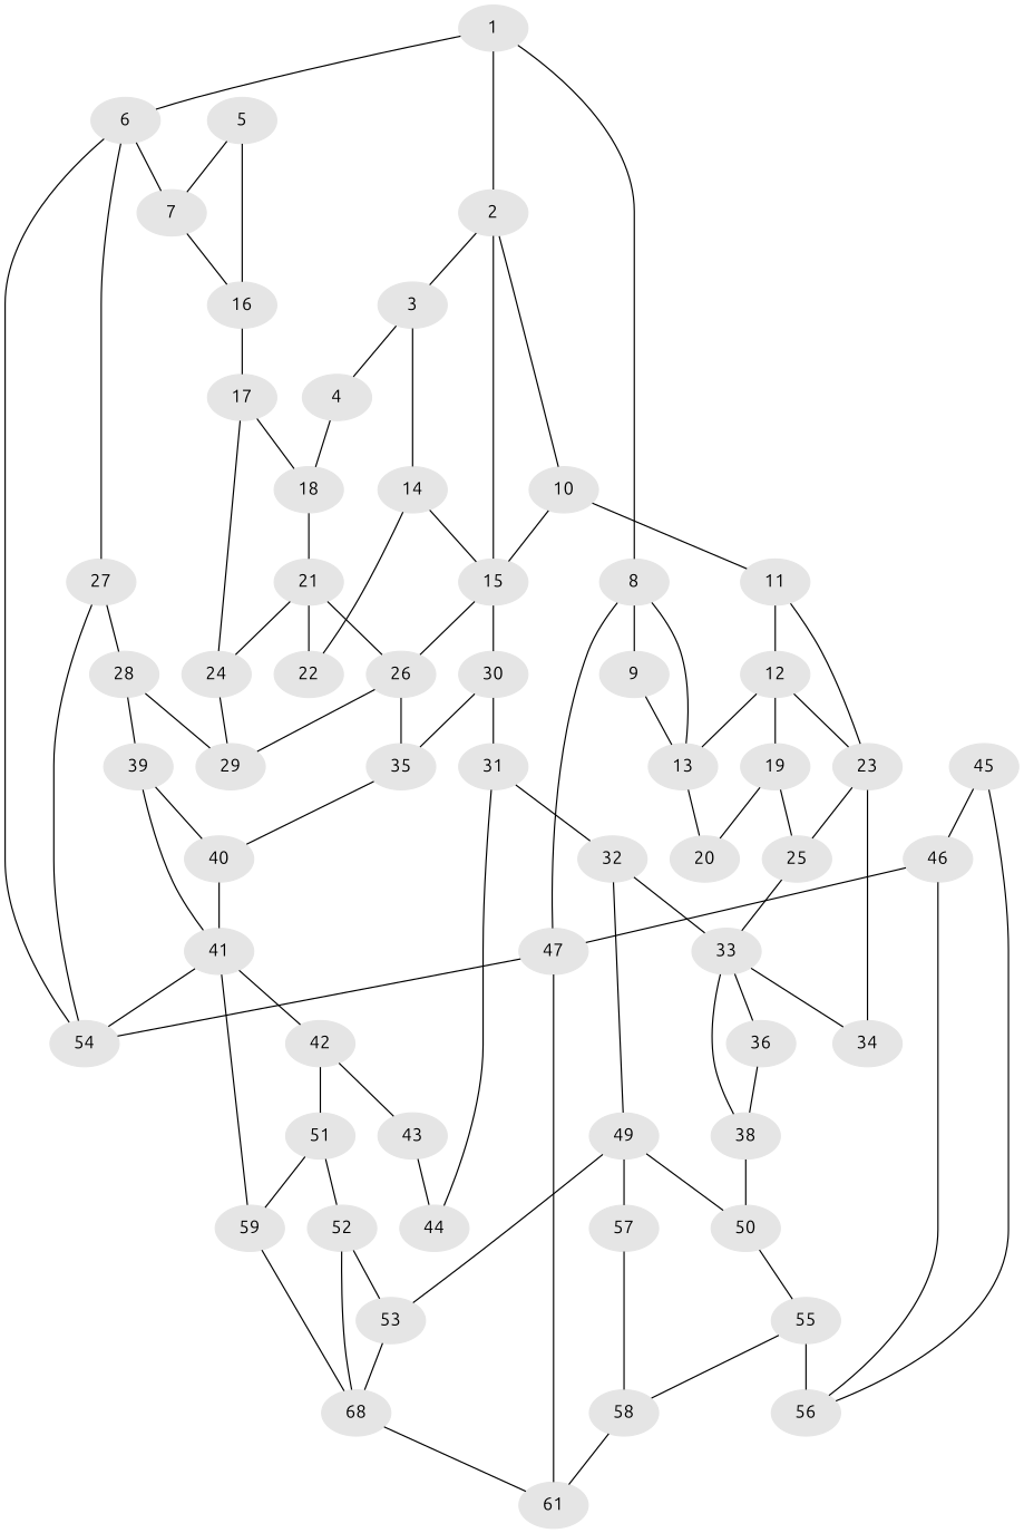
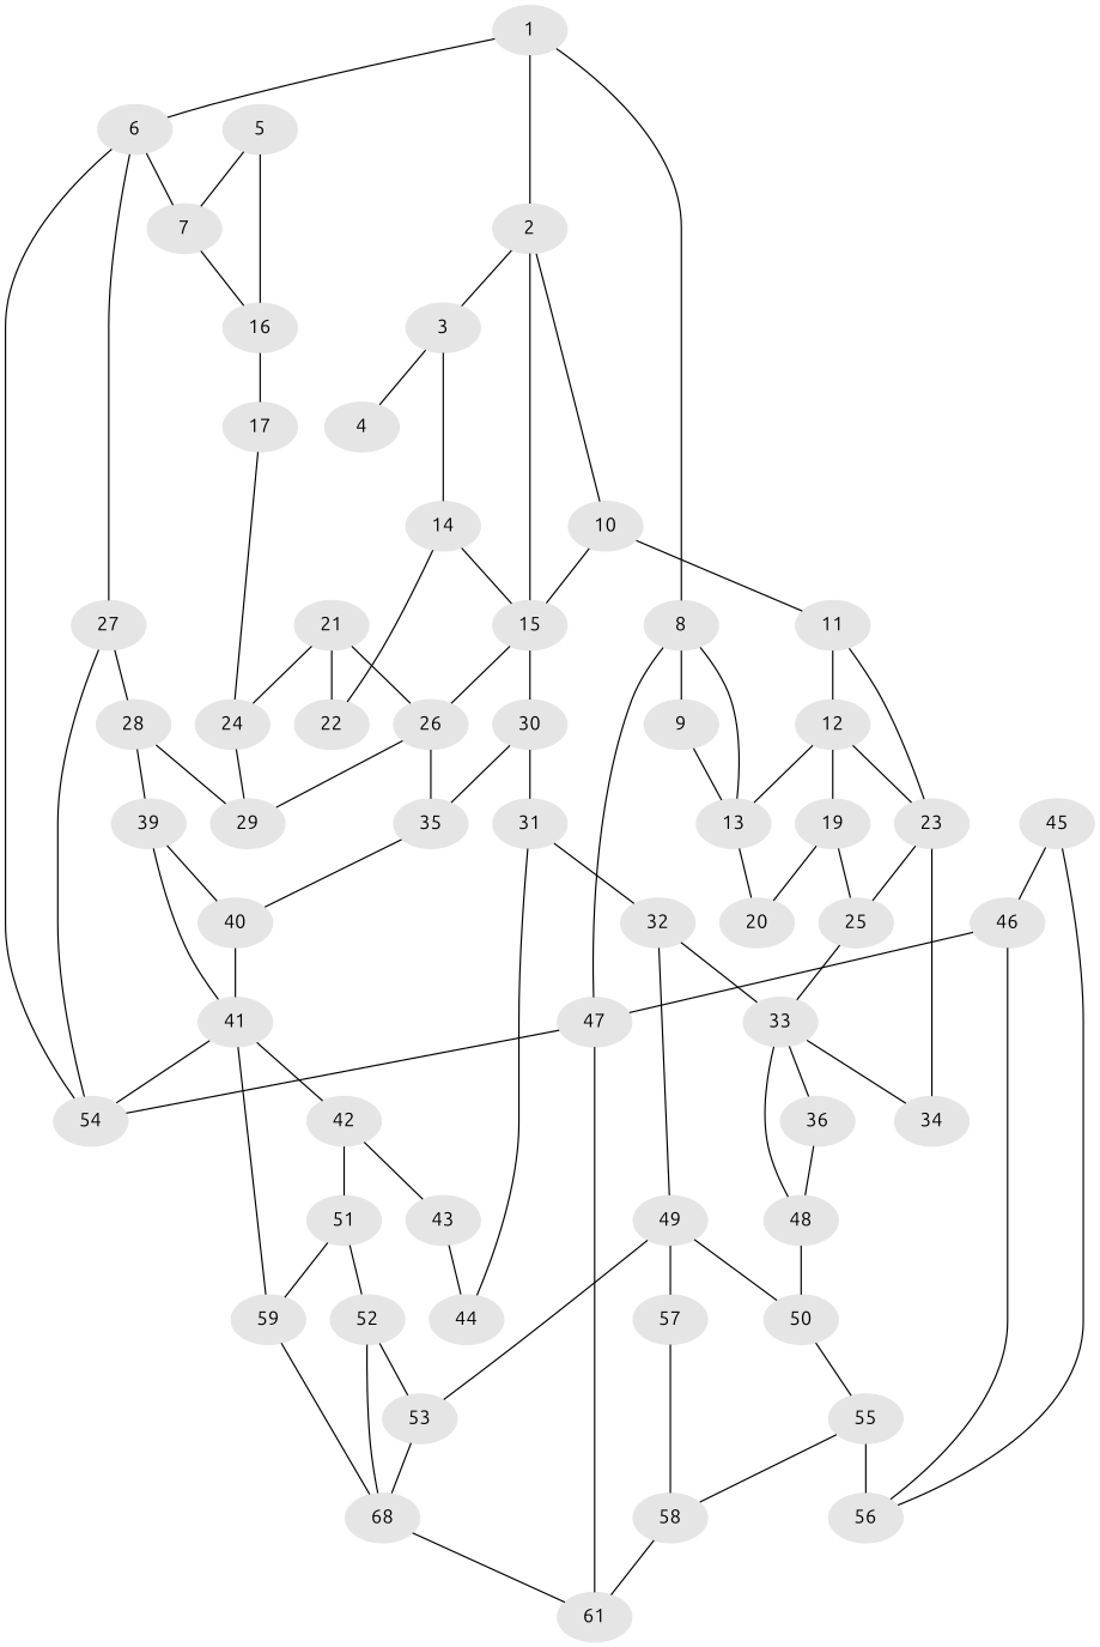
  graph {
    fontname=Ubuntu
    node [color=gray90 fontname=Ubuntu style=filled]
    edge [fontname=Ubuntu weight=1.0]
    1
    2
    6
    8
    3
    10
    15
    7
    27
    54
    9
    13
    47
    4
    14
    11
    26
    30
-   18
    22
    5
    16
    21
    17
    28
    20
    61
    12
    23
    19
    25
    34
    29
    35
    31
    24
    33
    36
-   38
+   38 [label=48]
    40
    39
    41
    32
    44
    49
    50
    53
    57
    45
    46
    56
    55
    42
    59
    43
    51
    n57 [label=68]
    52
    58
    1 -- 2
    1 -- 6
    1 -- 8
    2 -- 3
    2 -- 10
    2 -- 15
    6 -- 7
    6 -- 27
    6 -- 54
    8 -- 9
    8 -- 13
    8 -- 47
    3 -- 4
    3 -- 14
    10 -- 15
    10 -- 11 [weight=2.0]
    15 -- 26
    15 -- 30 [weight=2.0]
    7 -- 16
    27 -- 54
    27 -- 28
    9 -- 13
    13 -- 20
    47 -- 54
    47 -- 61
-   4 -- 18
    14 -- 15
    14 -- 22
    11 -- 12
    11 -- 23 [weight=2.0]
    26 -- 29
    26 -- 35
    30 -- 35
    30 -- 31 [weight=2.0]
-   18 -- 21
    5 -- 7
    5 -- 16 [weight=2.0]
    16 -- 17
    21 -- 26 [weight=2.0]
    21 -- 22 [weight=2.0]
    21 -- 24
-   17 -- 18
    17 -- 24
    28 -- 29
    28 -- 39
    12 -- 13 [weight=2.0]
    12 -- 23
    12 -- 19 [weight=2.0]
    23 -- 25
    23 -- 34 [weight=2.0]
    19 -- 20
    19 -- 25
    25 -- 33
    35 -- 40
    31 -- 32 [weight=2.0]
    31 -- 44 [weight=2.0]
    24 -- 29
    33 -- 34
    33 -- 36
    33 -- 38
    36 -- 38
    38 -- 50
    40 -- 41
    39 -- 40
    39 -- 41
    41 -- 54
    41 -- 42
    41 -- 59
    32 -- 33 [weight=2.0]
    32 -- 49
    49 -- 50
    49 -- 53 [weight=2.0]
    49 -- 57 [weight=2.0]
    50 -- 55
    53 -- n57
    57 -- 58
    45 -- 46
    45 -- 56
    46 -- 47
    46 -- 56
    55 -- 56 [weight=3.0]
    55 -- 58
    42 -- 43 [weight=2.0]
    42 -- 51 [weight=3.0]
    59 -- n57
    43 -- 44
    51 -- 59
    51 -- 52 [weight=2.0]
    n57 -- 61
    52 -- 53 [weight=3.0]
    52 -- n57
    58 -- 61
  }
